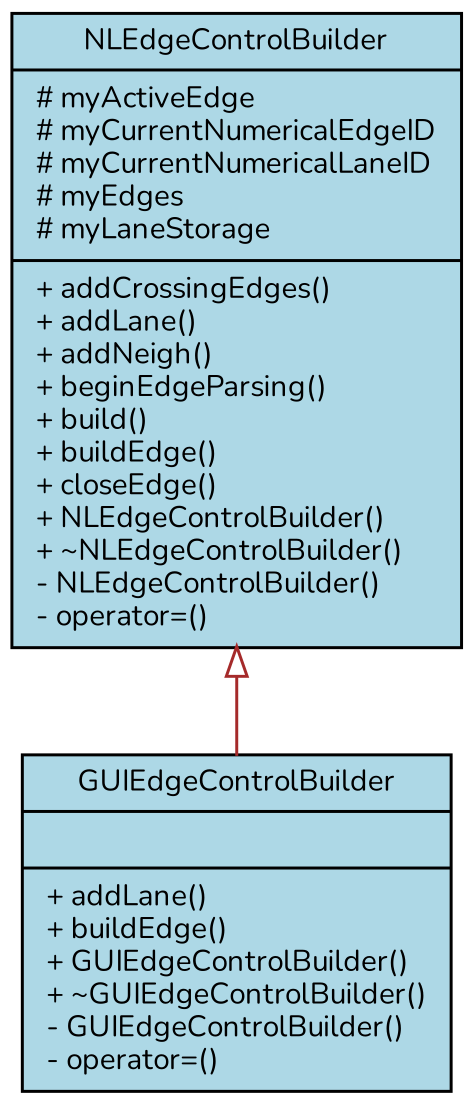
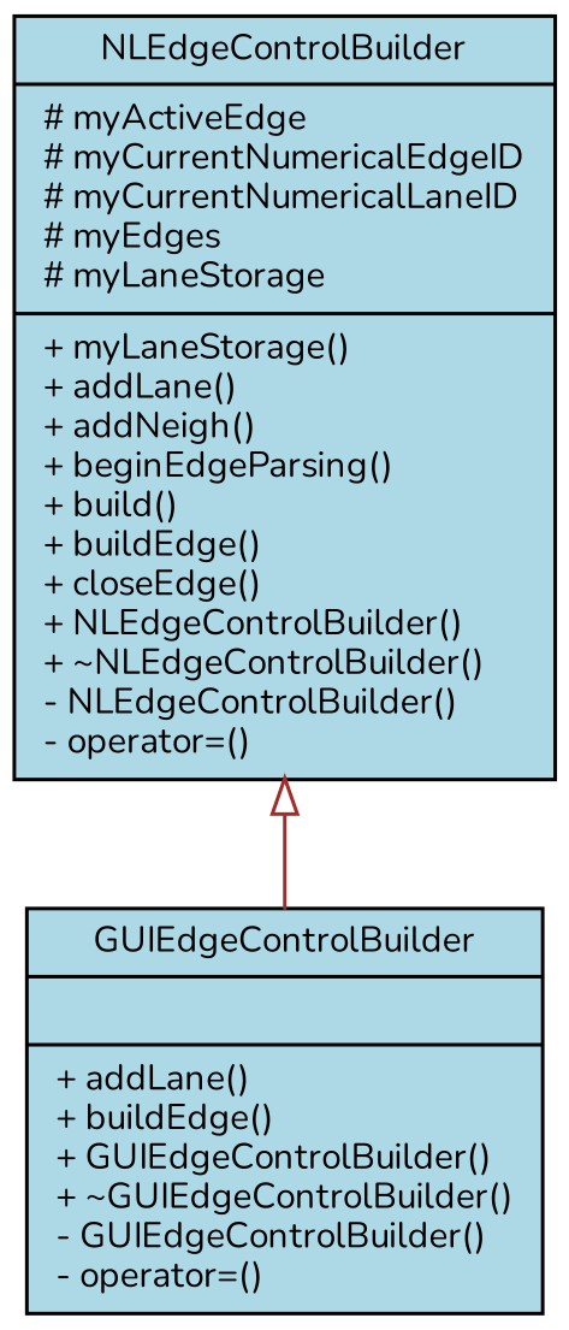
  digraph {
    fontname=Nunito
    node [color=black fillcolor=lightblue fontname=Nunito fontsize=10 shape=record style=filled]
    n1 [fontcolor=black height=0.2 label="{GUIEdgeControlBuilder\n||+ addLane()\l+ buildEdge()\l+ GUIEdgeControlBuilder()\l+ ~GUIEdgeControlBuilder()\l- GUIEdgeControlBuilder()\l- operator=()\l}" width=0.4]
-   n2 [height=0.2 label="{NLEdgeControlBuilder\n|# myActiveEdge\l# myCurrentNumericalEdgeID\l# myCurrentNumericalLaneID\l# myEdges\l# myLaneStorage\l|+ addCrossingEdges()\l+ addLane()\l+ addNeigh()\l+ beginEdgeParsing()\l+ build()\l+ buildEdge()\l+ closeEdge()\l+ NLEdgeControlBuilder()\l+ ~NLEdgeControlBuilder()\l- NLEdgeControlBuilder()\l- operator=()\l}" width=0.4]
+   n2 [height=0.2 label="{NLEdgeControlBuilder\n|# myActiveEdge\l# myCurrentNumericalEdgeID\l# myCurrentNumericalLaneID\l# myEdges\l# myLaneStorage\l|+ myLaneStorage()\l+ addLane()\l+ addNeigh()\l+ beginEdgeParsing()\l+ build()\l+ buildEdge()\l+ closeEdge()\l+ NLEdgeControlBuilder()\l+ ~NLEdgeControlBuilder()\l- NLEdgeControlBuilder()\l- operator=()\l}" width=0.4]
    n2 -> n1 [arrowtail=onormal color=brown dir=back fontname=Nunito fontsize=10 labelfontname=Helvetica labelfontsize=10 style=solid]
  }
